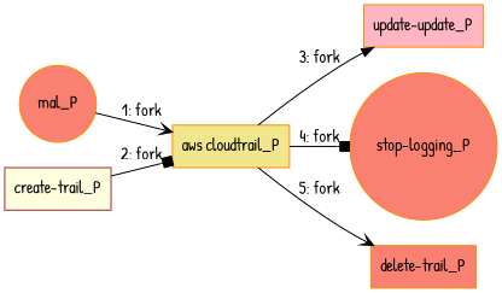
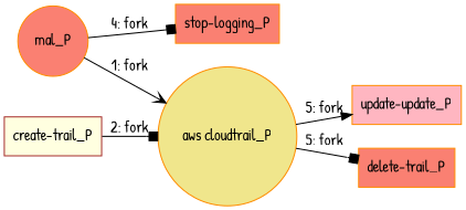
  digraph {
    engine=neato
    fixedsize=false
    fontname="Patrick Hand"
    fontsize=10
    nodesep=0.3
    rankdir=LR
    ranksep=0
    splines=true
    node [color=darkorange fillcolor=salmon fontname="Patrick Hand" node_type=Process shape=circle style=filled]
    edge [arrowhead=box fontname="Patrick Hand"]
-   "aws cloudtrail_P" [fillcolor=khaki shape=box]
+   "aws cloudtrail_P" [fillcolor=khaki]
    mal_P
    n3 [fillcolor=lightpink label="update-update_P" shape=box]
-   "stop-logging_P"
+   "stop-logging_P" [shape=box]
    "delete-trail_P" [shape=box]
    "create-trail_P" [color=brown fillcolor=lightyellow shape=box]
-   "aws cloudtrail_P" -> n3 [arrowhead=normal label="3: fork"]
-   "aws cloudtrail_P" -> "stop-logging_P" [label="4: fork"]
-   "aws cloudtrail_P" -> "delete-trail_P" [arrowhead=vee label="5: fork"]
+   "aws cloudtrail_P" -> n3 [arrowhead=normal label="5: fork"]
+   mal_P -> "stop-logging_P" [label="4: fork"]
+   "aws cloudtrail_P" -> "delete-trail_P" [label="5: fork"]
    mal_P -> "aws cloudtrail_P" [arrowhead=vee label="1: fork"]
    "create-trail_P" -> "aws cloudtrail_P" [label="2: fork"]
  }
